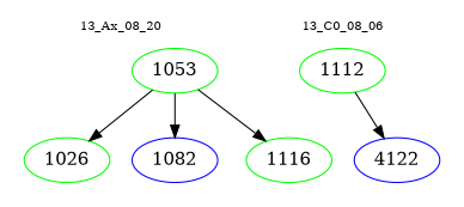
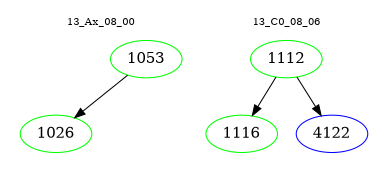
  digraph {
    node [color=green]
    edge [color=black]
    n1 [label=1053]
    n2 [label=1026]
-   n3 [color=blue label=1082]
    n4 [label=1112]
    n5 [color=blue label=4122]
    n6 [label=1116]
    subgraph cluster_1 {
      color=white
      fontsize=10
-     label="13_Ax_08_20"
+     label="13_Ax_08_00"
      n1
      n2
-     n3
    }
    subgraph cluster_2 {
      color=white
      fontsize=10
      label="13_C0_08_06"
      n4
      n5
      n6
    }
    n1 -> n2
-   n1 -> n3
    n4 -> n5
-   n1 -> n6
+   n4 -> n6
  }
